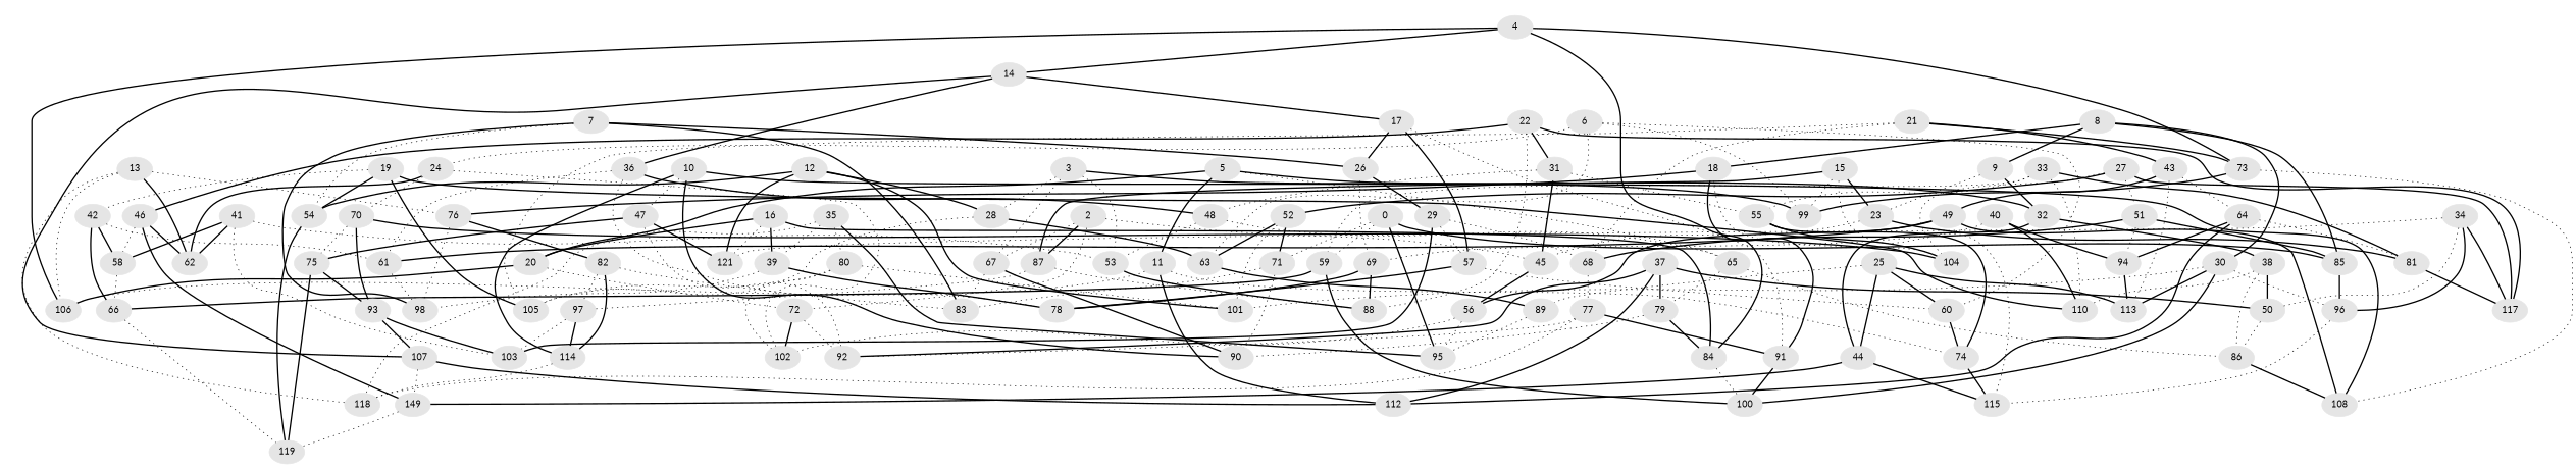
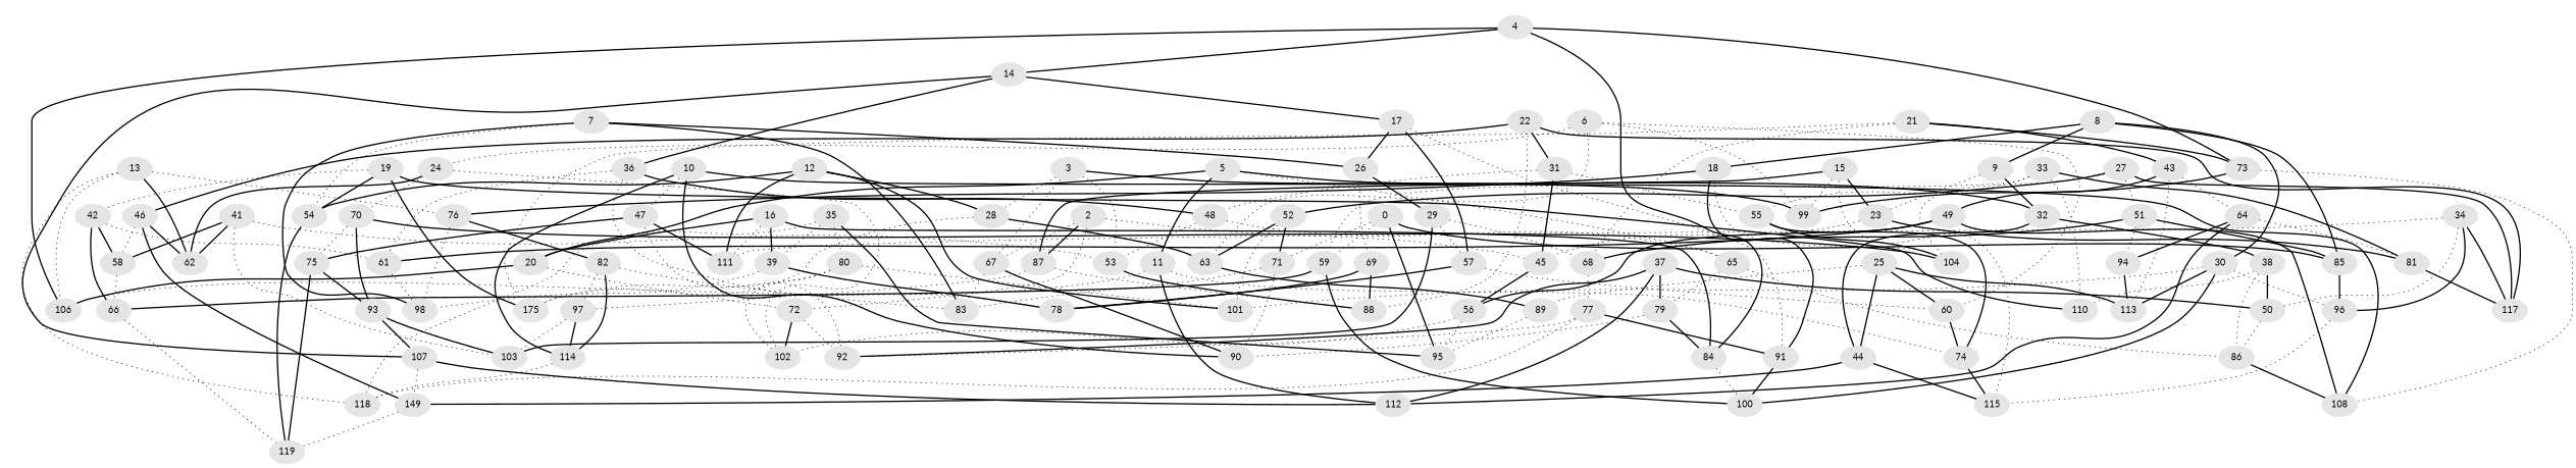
  graph {
    fontname=Lato
    node [color=gray90 fontname=Lato style=filled]
    edge [fontname=Lato style=bold]
    n1 [label=0]
    59
    71
    85
    95
    100
    66
    83
    90
    96
    2
    45
    67
    72
    87
    56
    102
    92
    88
    97
    3
    28
    53
    99
    63
-   105
+   105 [label=175]
    4
    14
    73
    84
    106
    17
    36
    107
    108
    5
    11
    20
    32
    65
    74
    112
    44
    38
    79
    86
    6
    24
    60
    62
    70
    89
    7
    26
    54
    98
    29
    69
    n59 [label=119]
    8
    9
    18
    30
    23
    76
    91
    104
    101
    113
    81
    10
    47
    114
-   111 [label=121]
+   111
    75
    118
    115
    12
    13
    82
    57
    48
    61
    78
    n85 [label=149]
    15
    16
    39
    19
    42
    110
    58
    21
    43
    68
    49
    64
    77
    22
    31
    46
    117
    55
    93
    25
    103
    27
    51
    52
    94
    50
    33
    34
    35
    80
    37
-   40
    41
    n1 -- 59 [style=dotted]
    n1 -- 71 [style=dotted]
    n1 -- 85
    n1 -- 95
    59 -- 100
    59 -- 66
    71 -- 83 [style=dotted]
    71 -- 90 [style=dotted]
    85 -- 96
    66 -- n59 [style=dotted]
    96 -- 115 [style=dotted]
    2 -- 45 [style=dotted]
    2 -- 67 [style=dotted]
    2 -- 72 [style=dotted]
    2 -- 87
    45 -- 56
    67 -- 83 [style=dotted]
    67 -- 90
    72 -- 102
    72 -- 92 [style=dotted]
    87 -- 88 [style=dotted]
    87 -- 97 [style=dotted]
    56 -- 95 [style=dotted]
    56 -- 102 [style=dotted]
    97 -- 114
    97 -- 103 [style=dotted]
    3 -- 67 [style=dotted]
    3 -- 28 [style=dotted]
    3 -- 53 [style=dotted]
    3 -- 99
    28 -- 63
    28 -- 105 [style=dotted]
    53 -- 88
    63 -- 89
    4 -- 14
    4 -- 73
    4 -- 84
    4 -- 106
    14 -- 17
    14 -- 36
    14 -- 107
    73 -- 99
    73 -- 108 [style=dotted]
    84 -- 100 [style=dotted]
    17 -- 26
    17 -- 91 [style=dotted]
    17 -- 57
    36 -- 48
    36 -- 61 [style=dotted]
    36 -- 78 [style=dotted]
    107 -- 112
    107 -- n85 [style=dotted]
    5 -- 11
    5 -- 20
    5 -- 32
    5 -- 65 [style=dotted]
    11 -- 106 [style=dotted]
    11 -- 74 [style=dotted]
    11 -- 112
    20 -- 72 [style=dotted]
    20 -- 106
    32 -- 44
    32 -- 38
    65 -- 79 [style=dotted]
    65 -- 86 [style=dotted]
    74 -- 115
    44 -- 115
    44 -- n85
    38 -- 86 [style=dotted]
    38 -- 110 [style=dotted]
    38 -- 50
    79 -- 90 [style=dotted]
    79 -- 84
    86 -- 108
    6 -- 99 [style=dotted]
    6 -- 63 [style=dotted]
    6 -- 24 [style=dotted]
    6 -- 60 [style=dotted]
    24 -- 102 [style=dotted]
    24 -- 62
    24 -- 70 [style=dotted]
    60 -- 74
    70 -- 104
    70 -- 75 [style=dotted]
    70 -- 93
    89 -- 95 [style=dotted]
    7 -- 83
    7 -- 26
    7 -- 54 [style=dotted]
    7 -- 98
    26 -- 29
    26 -- 69 [style=dotted]
    54 -- n59
    29 -- 57 [style=dotted]
    29 -- 68 [style=dotted]
    29 -- 103
    69 -- 88
    69 -- 78
    8 -- 85
    8 -- 9
    8 -- 18
    8 -- 30
    9 -- 32
    9 -- 23 [style=dotted]
    18 -- 76
    18 -- 91
    18 -- 104 [style=dotted]
    30 -- 100
    30 -- 96 [style=dotted]
    30 -- 101 [style=dotted]
    30 -- 113
    23 -- 45 [style=dotted]
    23 -- 81
    76 -- 98 [style=dotted]
    76 -- 82
    91 -- 100
    81 -- 117
    10 -- 90
    10 -- 108
    10 -- 47 [style=dotted]
    10 -- 114
    47 -- 92 [style=dotted]
    47 -- 111
    47 -- 75
    114 -- 118 [style=dotted]
    75 -- n59
    75 -- 93
    12 -- 28
    12 -- 54
    12 -- 101
    12 -- 111
    13 -- 106 [style=dotted]
    13 -- 62
    13 -- 76 [style=dotted]
    13 -- 118 [style=dotted]
    82 -- 83 [style=dotted]
    82 -- 97 [style=dotted]
    82 -- 114
    57 -- 60 [style=dotted]
    57 -- 78
    48 -- 53 [style=dotted]
    48 -- 65 [style=dotted]
    61 -- 98 [style=dotted]
    n85 -- n59 [style=dotted]
    15 -- 87
    15 -- 99 [style=dotted]
    15 -- 23
    15 -- 115 [style=dotted]
    16 -- 84
    16 -- 20
    16 -- 111 [style=dotted]
    16 -- 39
    39 -- 98 [style=dotted]
    39 -- 78
    19 -- 105
    19 -- 54
    19 -- 42 [style=dotted]
    19 -- 110
    42 -- 66
    42 -- 61 [style=dotted]
    42 -- 58
    58 -- 66 [style=dotted]
    21 -- 105 [style=dotted]
    21 -- 73
    21 -- 43
    21 -- 68 [style=dotted]
    43 -- 113 [style=dotted]
    43 -- 49
    43 -- 64 [style=dotted]
    68 -- 77 [style=dotted]
    49 -- 56
    49 -- 108
    49 -- 61
    64 -- 112
    64 -- 81 [style=dotted]
    64 -- 94
    77 -- 92 [style=dotted]
    77 -- 91
    77 -- 118 [style=dotted]
    22 -- 88 [style=dotted]
    22 -- 31
    22 -- 46
    22 -- 117
    31 -- 45
    31 -- 48 [style=dotted]
    31 -- 55 [style=dotted]
    46 -- 62
    46 -- n85
    46 -- 58 [style=dotted]
    55 -- 74
    55 -- 104
    93 -- 107
    93 -- 103
    25 -- 44
    25 -- 60
    25 -- 89 [style=dotted]
    25 -- 113
    27 -- 104 [style=dotted]
    27 -- 117
    27 -- 51 [style=dotted]
    27 -- 52
    51 -- 85
    51 -- 68
    51 -- 94 [style=dotted]
    52 -- 71
    52 -- 63
    52 -- 101 [style=dotted]
    94 -- 113
    50 -- 86 [style=dotted]
    33 -- 59 [style=dotted]
    33 -- 81
    33 -- 110 [style=dotted]
    33 -- 55 [style=dotted]
    34 -- 96
    34 -- 111 [style=dotted]
    34 -- 117
    34 -- 50 [style=dotted]
    35 -- 95
    35 -- 118 [style=dotted]
    35 -- 39 [style=dotted]
    35 -- 80 [style=dotted]
    80 -- 102 [style=dotted]
    80 -- 105 [style=dotted]
    80 -- 101 [style=dotted]
    37 -- 92
    37 -- 112
    37 -- 79
    37 -- 50
-   40 -- 69 [style=dotted]
-   40 -- 110
-   40 -- 94
    41 -- 53 [style=dotted]
    41 -- 62
    41 -- 58
    41 -- 103 [style=dotted]
  }
